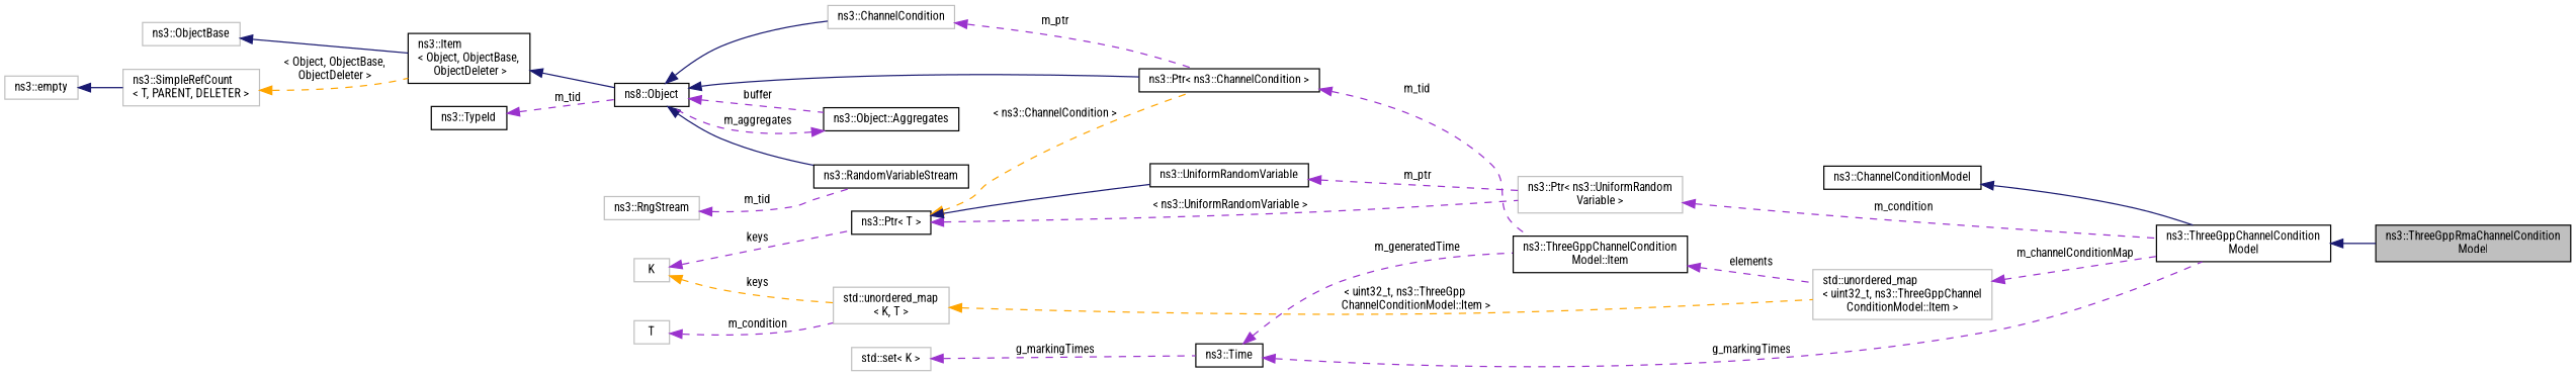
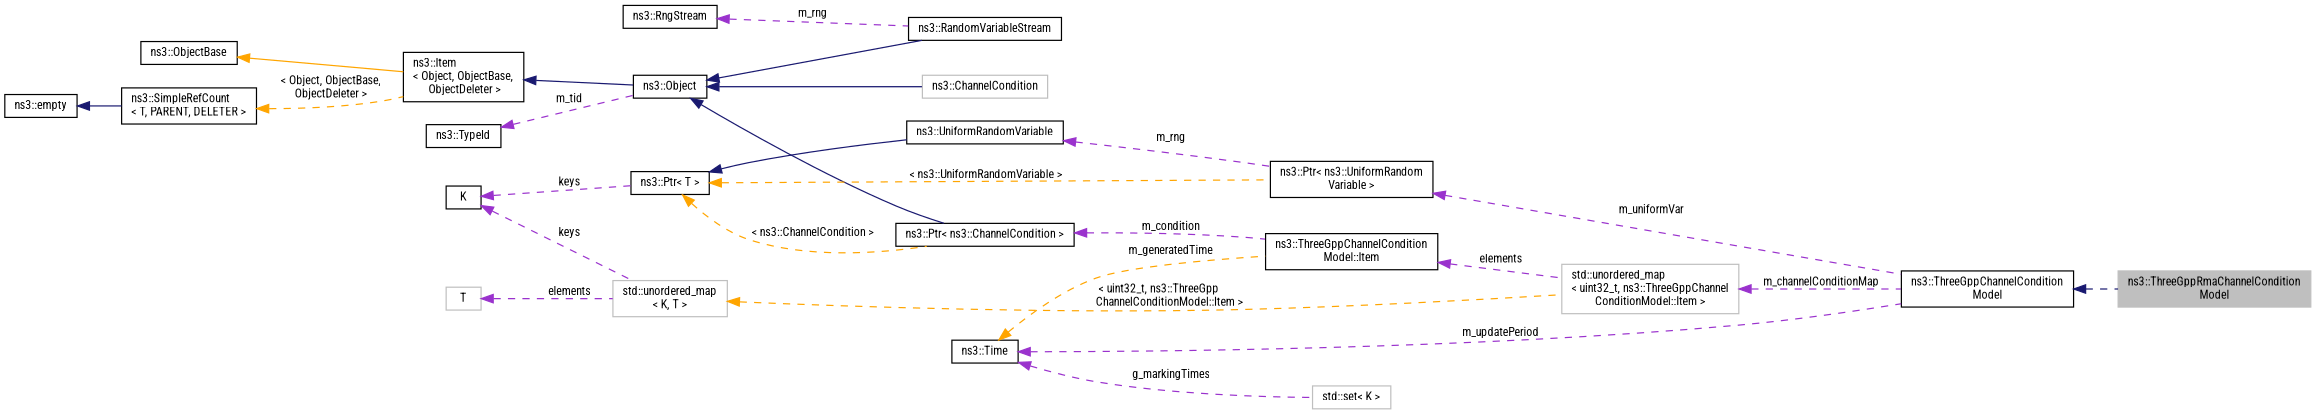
  digraph {
    fontname="Roboto Condensed"
    rankdir=LR
    node [color=black fillcolor=white fontname="Roboto Condensed" fontsize=10 shape=record style=filled]
    edge [color=darkorchid3 dir=back fontname="Roboto Condensed" fontsize=10 labelfontname=Helvetica labelfontsize=10 style=dashed]
-   n1 [fillcolor=grey75 fontcolor=black height=0.2 label="ns3::ThreeGppRmaChannelCondition\lModel" width=0.4]
+   n1 [color=grey75 fillcolor=grey75 fontcolor=black height=0.2 label="ns3::ThreeGppRmaChannelCondition\lModel" width=0.4]
    n2 [height=0.2 label="ns3::ThreeGppChannelCondition\lModel" width=0.4]
-   n3 [height=0.2 label="ns3::ChannelConditionModel" width=0.4]
-   n4 [height=0.2 label="ns8::Object" width=0.4]
-   n5 [height=0.2 label="ns3::Object::Aggregates" width=0.4]
+   n4 [height=0.2 label="ns3::Object" width=0.4]
    n6 [color=grey75 height=0.2 label="ns3::ChannelCondition" width=0.4]
    n7 [height=0.2 label="ns3::RandomVariableStream" width=0.4]
    n8 [height=0.2 label="ns3::Ptr\< ns3::ChannelCondition \>" width=0.4]
    n9 [height=0.2 label="ns3::Item\l\< Object, ObjectBase,\l ObjectDeleter \>" width=0.4]
-   n10 [color=grey75 height=0.2 label="ns3::ObjectBase" width=0.4]
-   n11 [color=grey75 height=0.2 label="ns3::SimpleRefCount\l\< T, PARENT, DELETER \>" width=0.4]
-   n12 [color=grey75 height=0.2 label="ns3::empty" width=0.4]
+   n10 [height=0.2 label="ns3::ObjectBase" width=0.4]
+   n11 [height=0.2 label="ns3::SimpleRefCount\l\< T, PARENT, DELETER \>" width=0.4]
+   n12 [height=0.2 label="ns3::empty" width=0.4]
    n13 [height=0.2 label="ns3::TypeId" width=0.4]
    n14 [color=grey75 height=0.2 label="std::unordered_map\l\< uint32_t, ns3::ThreeGppChannel\lConditionModel::Item \>" width=0.4]
    n15 [height=0.2 label="ns3::ThreeGppChannelCondition\lModel::Item" width=0.4]
    n16 [height=0.2 label="ns3::Time" width=0.4]
    n17 [color=grey75 height=0.2 label="std::set\< K \>" width=0.4]
-   n18 [color=grey75 height=0.2 label=K width=0.4]
+   n18 [height=0.2 label=K width=0.4]
    n19 [color=grey75 height=0.2 label="std::unordered_map\l\< K, T \>" width=0.4]
    n20 [height=0.2 label="ns3::Ptr\< T \>" width=0.4]
-   n21 [color=grey75 height=0.2 label="ns3::Ptr\< ns3::UniformRandom\lVariable \>" width=0.4]
+   n21 [height=0.2 label="ns3::Ptr\< ns3::UniformRandom\lVariable \>" width=0.4]
    n22 [height=0.2 label="ns3::UniformRandomVariable" width=0.4]
    n23 [color=grey75 height=0.2 label=T width=0.4]
-   n24 [color=grey75 height=0.2 label="ns3::RngStream" width=0.4]
-   n2 -> n1 [color=midnightblue style=solid]
-   n3 -> n2 [color=midnightblue style=solid]
-   n4 -> n5 [label=" buffer"]
+   n24 [height=0.2 label="ns3::RngStream" width=0.4]
+   n2 -> n1 [color=midnightblue]
    n4 -> n6 [color=midnightblue style=solid]
    n4 -> n7 [color=midnightblue style=solid]
    n4 -> n8 [color=midnightblue style=solid]
-   n5 -> n4 [label=" m_aggregates"]
-   n6 -> n8 [label=" m_ptr"]
-   n8 -> n15 [label=" m_tid"]
+   n8 -> n15 [label=" m_condition"]
    n9 -> n4 [color=midnightblue style=solid]
-   n10 -> n9 [color=midnightblue style=solid]
+   n10 -> n9 [color=orange style=solid]
    n11 -> n9 [color=orange label=" \< Object, ObjectBase,\l ObjectDeleter \>"]
    n12 -> n11 [color=midnightblue style=solid]
    n13 -> n4 [label=" m_tid"]
    n14 -> n2 [label=" m_channelConditionMap"]
    n15 -> n14 [label=" elements"]
-   n16 -> n2 [label=" g_markingTimes"]
-   n16 -> n15 [label=" m_generatedTime"]
-   n17 -> n16 [label=" g_markingTimes"]
-   n18 -> n19 [color=orange label=" keys"]
+   n16 -> n2 [label=" m_updatePeriod"]
+   n16 -> n15 [color=orange label=" m_generatedTime"]
+   n16 -> n17 [label=" g_markingTimes"]
+   n18 -> n19 [label=" keys"]
    n18 -> n20 [label=" keys"]
    n19 -> n14 [color=orange label=" \< uint32_t, ns3::ThreeGpp\lChannelConditionModel::Item \>"]
    n20 -> n8 [color=orange label=" \< ns3::ChannelCondition \>"]
-   n20 -> n21 [label=" \< ns3::UniformRandomVariable \>"]
+   n20 -> n21 [color=orange label=" \< ns3::UniformRandomVariable \>"]
    n20 -> n22 [color=midnightblue style=solid]
-   n21 -> n2 [label=" m_condition"]
-   n22 -> n21 [label=" m_ptr"]
-   n23 -> n19 [label=" m_condition"]
-   n24 -> n7 [label=" m_tid"]
+   n21 -> n2 [label=" m_uniformVar"]
+   n22 -> n21 [label=" m_rng"]
+   n23 -> n19 [label=" elements"]
+   n24 -> n7 [label=" m_rng"]
  }
